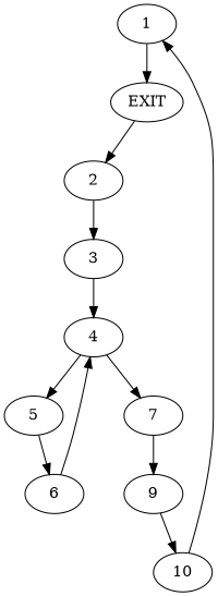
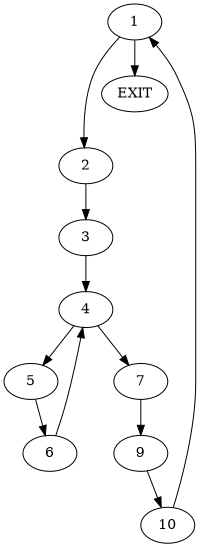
  digraph {
    1
    2
    n3 [label=EXIT]
    3
    4
    5
    7
    6
    9
    10
-   n3 -> 2
+   1 -> 2
    1 -> n3
    2 -> 3
    3 -> 4
    4 -> 5
    4 -> 7
    5 -> 6
    7 -> 9
    6 -> 4
    9 -> 10
    10 -> 1
  }
